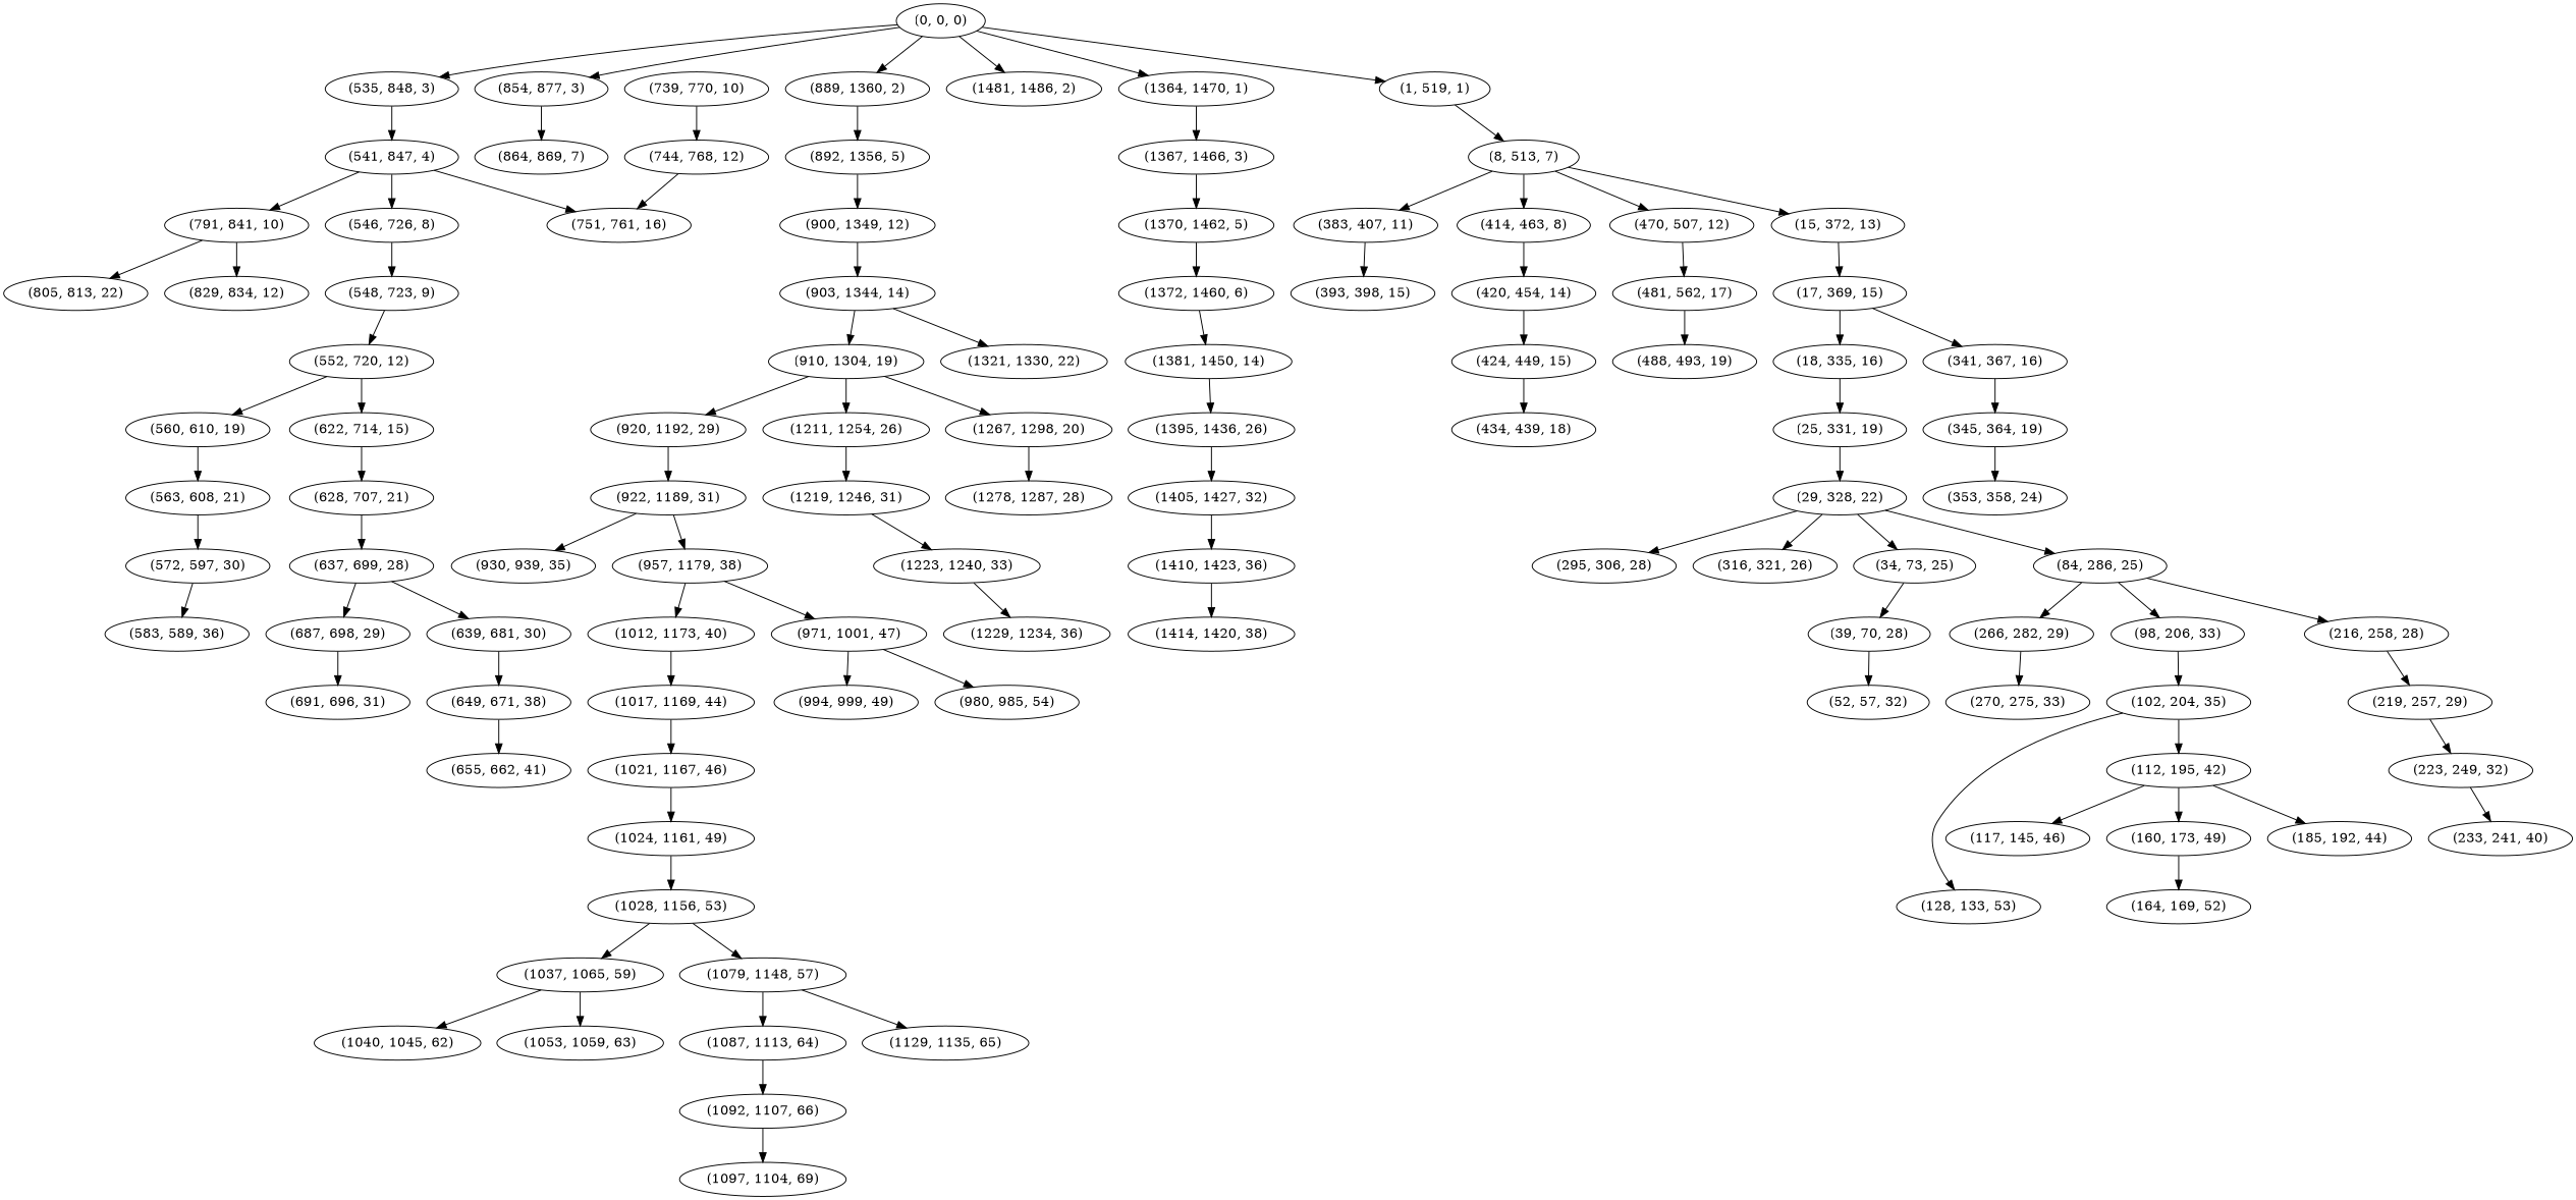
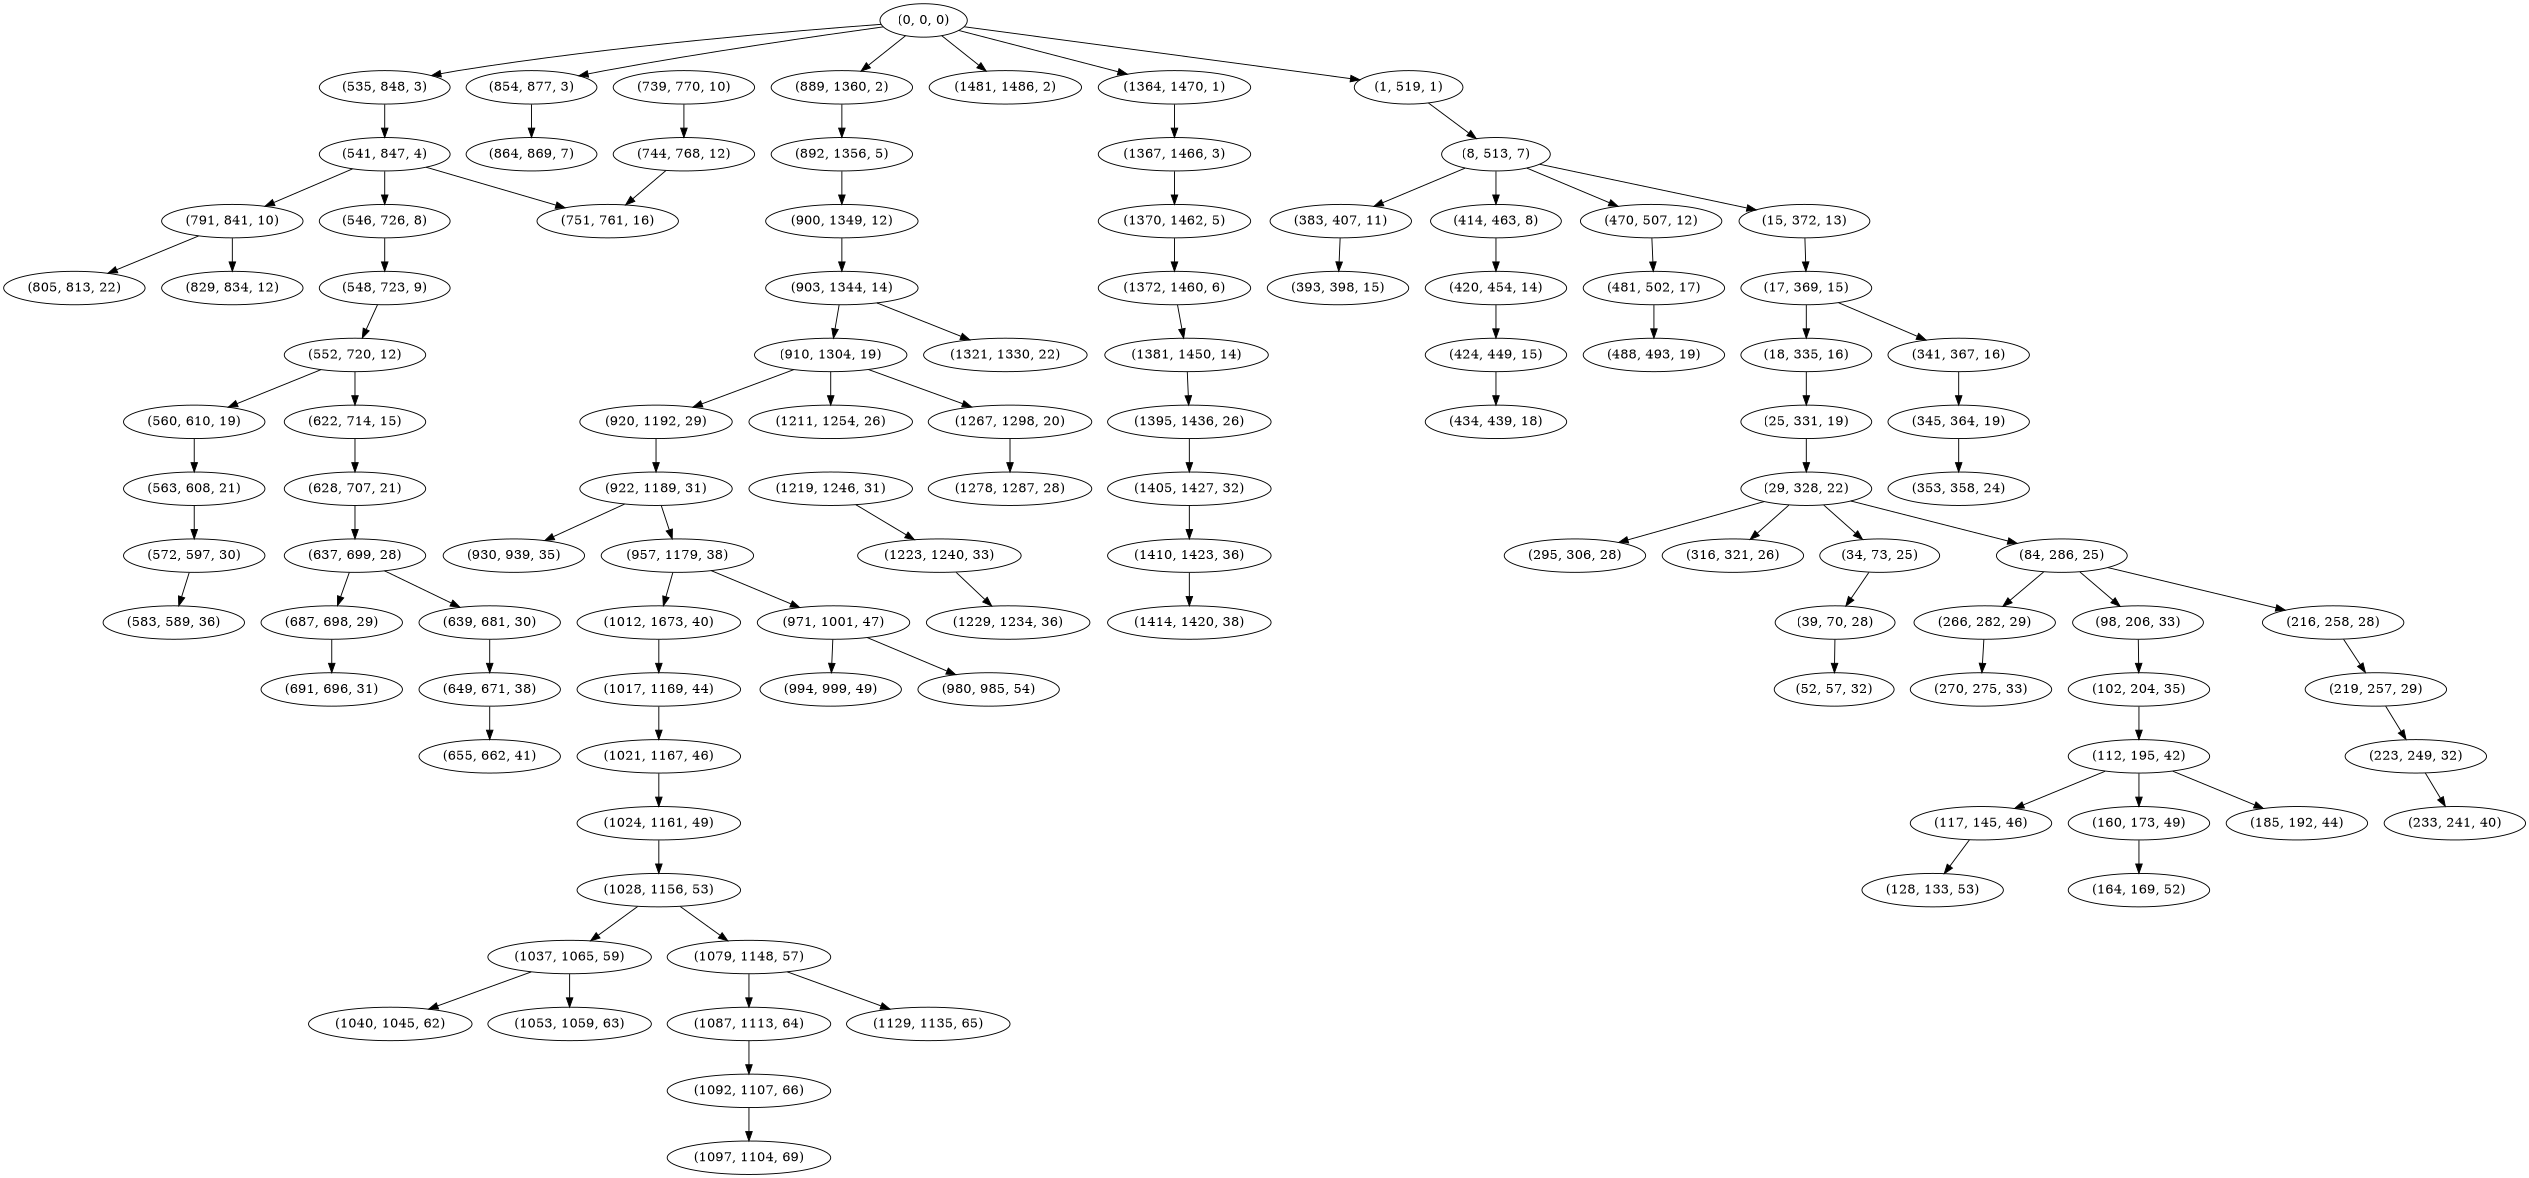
  digraph {
    "(0, 0, 0)"
    "(1, 519, 1)"
    "(535, 848, 3)"
    "(854, 877, 3)"
    "(889, 1360, 2)"
    "(1364, 1470, 1)"
    "(1481, 1486, 2)"
    "(8, 513, 7)"
    "(541, 847, 4)"
    "(864, 869, 7)"
    "(892, 1356, 5)"
    "(1367, 1466, 3)"
    "(15, 372, 13)"
    "(383, 407, 11)"
    "(414, 463, 8)"
    "(470, 507, 12)"
    "(17, 369, 15)"
    "(393, 398, 15)"
    "(420, 454, 14)"
-   "(481, 502, 17)" [label="(481, 562, 17)"]
+   "(481, 502, 17)"
    "(18, 335, 16)"
    "(341, 367, 16)"
    "(25, 331, 19)"
    "(345, 364, 19)"
    "(29, 328, 22)"
    "(34, 73, 25)"
    "(84, 286, 25)"
    "(295, 306, 28)"
    "(316, 321, 26)"
    "(39, 70, 28)"
    "(98, 206, 33)"
    "(216, 258, 28)"
    "(266, 282, 29)"
    "(52, 57, 32)"
    "(102, 204, 35)"
    "(219, 257, 29)"
    "(270, 275, 33)"
    "(112, 195, 42)"
    "(117, 145, 46)"
    "(160, 173, 49)"
    "(185, 192, 44)"
    "(128, 133, 53)"
    "(164, 169, 52)"
    "(223, 249, 32)"
    "(233, 241, 40)"
    "(353, 358, 24)"
    "(424, 449, 15)"
    "(434, 439, 18)"
    "(488, 493, 19)"
    "(546, 726, 8)"
    "(791, 841, 10)"
    "(751, 761, 16)"
    "(548, 723, 9)"
    "(739, 770, 10)"
    "(744, 768, 12)"
    "(805, 813, 22)"
    "(829, 834, 12)"
    "(552, 720, 12)"
    "(560, 610, 19)"
    "(622, 714, 15)"
    "(563, 608, 21)"
    "(628, 707, 21)"
    "(572, 597, 30)"
    "(583, 589, 36)"
    "(637, 699, 28)"
    "(639, 681, 30)"
    "(687, 698, 29)"
    "(649, 671, 38)"
    "(691, 696, 31)"
    "(655, 662, 41)"
    "(900, 1349, 12)"
    "(903, 1344, 14)"
    "(910, 1304, 19)"
    "(1321, 1330, 22)"
    "(920, 1192, 29)"
    "(1211, 1254, 26)"
    "(1267, 1298, 20)"
    "(922, 1189, 31)"
    "(1219, 1246, 31)"
    "(1278, 1287, 28)"
    "(930, 939, 35)"
    "(957, 1179, 38)"
    "(971, 1001, 47)"
-   "(1012, 1173, 40)"
+   "(1012, 1173, 40)" [label="(1012, 1673, 40)"]
    "(980, 985, 54)"
    "(994, 999, 49)"
    "(1017, 1169, 44)"
    "(1021, 1167, 46)"
    "(1024, 1161, 49)"
    "(1028, 1156, 53)"
    "(1037, 1065, 59)"
    "(1079, 1148, 57)"
    "(1040, 1045, 62)"
    "(1053, 1059, 63)"
    "(1087, 1113, 64)"
    "(1129, 1135, 65)"
    "(1092, 1107, 66)"
    "(1097, 1104, 69)"
    "(1223, 1240, 33)"
    "(1229, 1234, 36)"
    "(1370, 1462, 5)"
    "(1372, 1460, 6)"
    "(1381, 1450, 14)"
    "(1395, 1436, 26)"
    "(1405, 1427, 32)"
    "(1410, 1423, 36)"
    "(1414, 1420, 38)"
    "(0, 0, 0)" -> "(1, 519, 1)"
    "(0, 0, 0)" -> "(535, 848, 3)"
    "(0, 0, 0)" -> "(854, 877, 3)"
    "(0, 0, 0)" -> "(889, 1360, 2)"
    "(0, 0, 0)" -> "(1364, 1470, 1)"
    "(0, 0, 0)" -> "(1481, 1486, 2)"
    "(1, 519, 1)" -> "(8, 513, 7)"
    "(535, 848, 3)" -> "(541, 847, 4)"
    "(854, 877, 3)" -> "(864, 869, 7)"
    "(889, 1360, 2)" -> "(892, 1356, 5)"
    "(1364, 1470, 1)" -> "(1367, 1466, 3)"
    "(8, 513, 7)" -> "(15, 372, 13)"
    "(8, 513, 7)" -> "(383, 407, 11)"
    "(8, 513, 7)" -> "(414, 463, 8)"
    "(8, 513, 7)" -> "(470, 507, 12)"
    "(541, 847, 4)" -> "(546, 726, 8)"
    "(541, 847, 4)" -> "(791, 841, 10)"
    "(541, 847, 4)" -> "(751, 761, 16)"
    "(892, 1356, 5)" -> "(900, 1349, 12)"
    "(1367, 1466, 3)" -> "(1370, 1462, 5)"
    "(15, 372, 13)" -> "(17, 369, 15)"
    "(383, 407, 11)" -> "(393, 398, 15)"
    "(414, 463, 8)" -> "(420, 454, 14)"
    "(470, 507, 12)" -> "(481, 502, 17)"
    "(17, 369, 15)" -> "(18, 335, 16)"
    "(17, 369, 15)" -> "(341, 367, 16)"
    "(420, 454, 14)" -> "(424, 449, 15)"
    "(481, 502, 17)" -> "(488, 493, 19)"
    "(18, 335, 16)" -> "(25, 331, 19)"
    "(341, 367, 16)" -> "(345, 364, 19)"
    "(25, 331, 19)" -> "(29, 328, 22)"
    "(345, 364, 19)" -> "(353, 358, 24)"
    "(29, 328, 22)" -> "(34, 73, 25)"
    "(29, 328, 22)" -> "(84, 286, 25)"
    "(29, 328, 22)" -> "(295, 306, 28)"
    "(29, 328, 22)" -> "(316, 321, 26)"
    "(34, 73, 25)" -> "(39, 70, 28)"
    "(84, 286, 25)" -> "(98, 206, 33)"
    "(84, 286, 25)" -> "(216, 258, 28)"
    "(84, 286, 25)" -> "(266, 282, 29)"
    "(39, 70, 28)" -> "(52, 57, 32)"
    "(98, 206, 33)" -> "(102, 204, 35)"
    "(216, 258, 28)" -> "(219, 257, 29)"
    "(266, 282, 29)" -> "(270, 275, 33)"
    "(102, 204, 35)" -> "(112, 195, 42)"
    "(219, 257, 29)" -> "(223, 249, 32)"
    "(112, 195, 42)" -> "(117, 145, 46)"
    "(112, 195, 42)" -> "(160, 173, 49)"
    "(112, 195, 42)" -> "(185, 192, 44)"
-   "(102, 204, 35)" -> "(128, 133, 53)"
+   "(117, 145, 46)" -> "(128, 133, 53)"
    "(160, 173, 49)" -> "(164, 169, 52)"
    "(223, 249, 32)" -> "(233, 241, 40)"
    "(424, 449, 15)" -> "(434, 439, 18)"
    "(546, 726, 8)" -> "(548, 723, 9)"
    "(791, 841, 10)" -> "(805, 813, 22)"
    "(791, 841, 10)" -> "(829, 834, 12)"
    "(548, 723, 9)" -> "(552, 720, 12)"
    "(739, 770, 10)" -> "(744, 768, 12)"
    "(744, 768, 12)" -> "(751, 761, 16)"
    "(552, 720, 12)" -> "(560, 610, 19)"
    "(552, 720, 12)" -> "(622, 714, 15)"
    "(560, 610, 19)" -> "(563, 608, 21)"
    "(622, 714, 15)" -> "(628, 707, 21)"
    "(563, 608, 21)" -> "(572, 597, 30)"
    "(628, 707, 21)" -> "(637, 699, 28)"
    "(572, 597, 30)" -> "(583, 589, 36)"
    "(637, 699, 28)" -> "(639, 681, 30)"
    "(637, 699, 28)" -> "(687, 698, 29)"
    "(639, 681, 30)" -> "(649, 671, 38)"
    "(687, 698, 29)" -> "(691, 696, 31)"
    "(649, 671, 38)" -> "(655, 662, 41)"
    "(900, 1349, 12)" -> "(903, 1344, 14)"
    "(903, 1344, 14)" -> "(910, 1304, 19)"
    "(903, 1344, 14)" -> "(1321, 1330, 22)"
    "(910, 1304, 19)" -> "(920, 1192, 29)"
    "(910, 1304, 19)" -> "(1211, 1254, 26)"
    "(910, 1304, 19)" -> "(1267, 1298, 20)"
    "(920, 1192, 29)" -> "(922, 1189, 31)"
-   "(1211, 1254, 26)" -> "(1219, 1246, 31)"
    "(1267, 1298, 20)" -> "(1278, 1287, 28)"
    "(922, 1189, 31)" -> "(930, 939, 35)"
    "(922, 1189, 31)" -> "(957, 1179, 38)"
    "(1219, 1246, 31)" -> "(1223, 1240, 33)"
    "(957, 1179, 38)" -> "(971, 1001, 47)"
    "(957, 1179, 38)" -> "(1012, 1173, 40)"
    "(971, 1001, 47)" -> "(980, 985, 54)"
    "(971, 1001, 47)" -> "(994, 999, 49)"
    "(1012, 1173, 40)" -> "(1017, 1169, 44)"
    "(1017, 1169, 44)" -> "(1021, 1167, 46)"
    "(1021, 1167, 46)" -> "(1024, 1161, 49)"
    "(1024, 1161, 49)" -> "(1028, 1156, 53)"
    "(1028, 1156, 53)" -> "(1037, 1065, 59)"
    "(1028, 1156, 53)" -> "(1079, 1148, 57)"
    "(1037, 1065, 59)" -> "(1040, 1045, 62)"
    "(1037, 1065, 59)" -> "(1053, 1059, 63)"
    "(1079, 1148, 57)" -> "(1087, 1113, 64)"
    "(1079, 1148, 57)" -> "(1129, 1135, 65)"
    "(1087, 1113, 64)" -> "(1092, 1107, 66)"
    "(1092, 1107, 66)" -> "(1097, 1104, 69)"
    "(1223, 1240, 33)" -> "(1229, 1234, 36)"
    "(1370, 1462, 5)" -> "(1372, 1460, 6)"
    "(1372, 1460, 6)" -> "(1381, 1450, 14)"
    "(1381, 1450, 14)" -> "(1395, 1436, 26)"
    "(1395, 1436, 26)" -> "(1405, 1427, 32)"
    "(1405, 1427, 32)" -> "(1410, 1423, 36)"
    "(1410, 1423, 36)" -> "(1414, 1420, 38)"
  }
